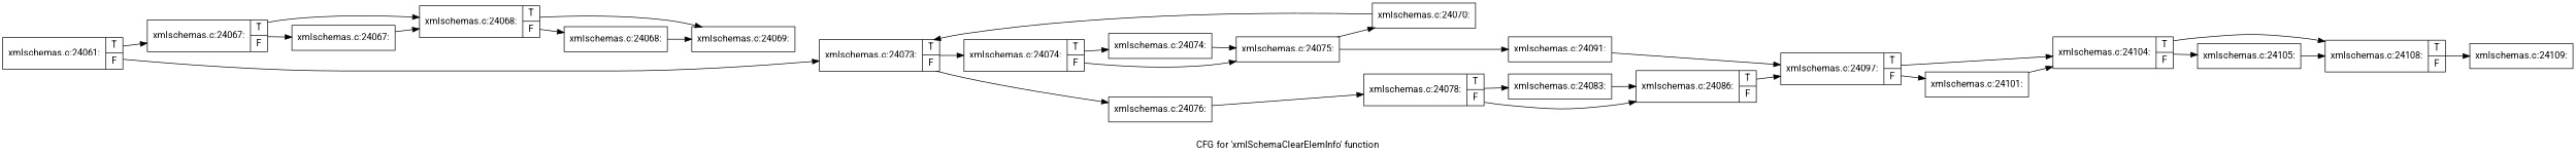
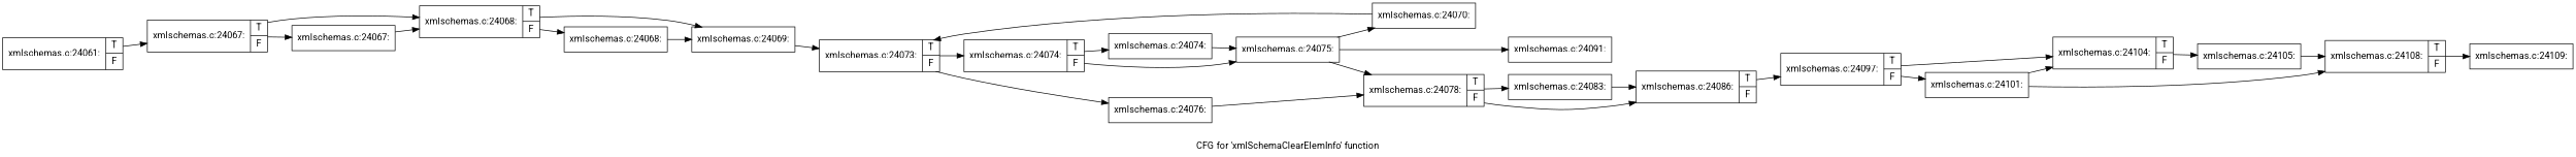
  digraph {
    fontname=Roboto
    label="CFG for 'xmlSchemaClearElemInfo' function"
    rankdir=LR
    node [fontname=Roboto shape=record]
    edge [fontname=Roboto]
    n1 [label="{xmlschemas.c:24061:|{<s0>T|<s1>F}}"]
    n2 [label="{xmlschemas.c:24067:|{<s0>T|<s1>F}}"]
    n3 [label="{xmlschemas.c:24067:}"]
    n4 [label="{xmlschemas.c:24068:|{<s0>T|<s1>F}}"]
    n5 [label="{xmlschemas.c:24070:}"]
    n6 [label="{xmlschemas.c:24073:|{<s0>T|<s1>F}}"]
    n7 [label="{xmlschemas.c:24068:}"]
    n8 [label="{xmlschemas.c:24069:}"]
    n9 [label="{xmlschemas.c:24074:|{<s0>T|<s1>F}}"]
    n10 [label="{xmlschemas.c:24076:}"]
    n11 [label="{xmlschemas.c:24074:}"]
    n12 [label="{xmlschemas.c:24075:}"]
    n13 [label="{xmlschemas.c:24078:|{<s0>T|<s1>F}}"]
    n14 [label="{xmlschemas.c:24091:}"]
    n15 [label="{xmlschemas.c:24083:}"]
    n16 [label="{xmlschemas.c:24086:|{<s0>T|<s1>F}}"]
    n17 [label="{xmlschemas.c:24097:|{<s0>T|<s1>F}}"]
    n18 [label="{xmlschemas.c:24101:}"]
    n19 [label="{xmlschemas.c:24104:|{<s0>T|<s1>F}}"]
    n20 [label="{xmlschemas.c:24105:}"]
    n21 [label="{xmlschemas.c:24108:|{<s0>T|<s1>F}}"]
    n22 [label="{xmlschemas.c:24109:}"]
    n1 -> n2
    n2 -> n3
    n2 -> n4
    n3 -> n4
    n4 -> n7
    n4 -> n8
    n5 -> n6
    n6 -> n9
    n6 -> n10
    n7 -> n8
-   n1 -> n6
+   n8 -> n6
    n9 -> n11
    n9 -> n12
    n10 -> n13
    n11 -> n12
    n12 -> n5
+   n12 -> n13
    n12 -> n14
    n13 -> n15
    n13 -> n16
-   n14 -> n17
    n15 -> n16
    n16 -> n17
    n17 -> n18
    n17 -> n19
    n18 -> n19
    n19 -> n20
-   n19 -> n21
+   n18 -> n21
    n20 -> n21
    n21 -> n22
  }
